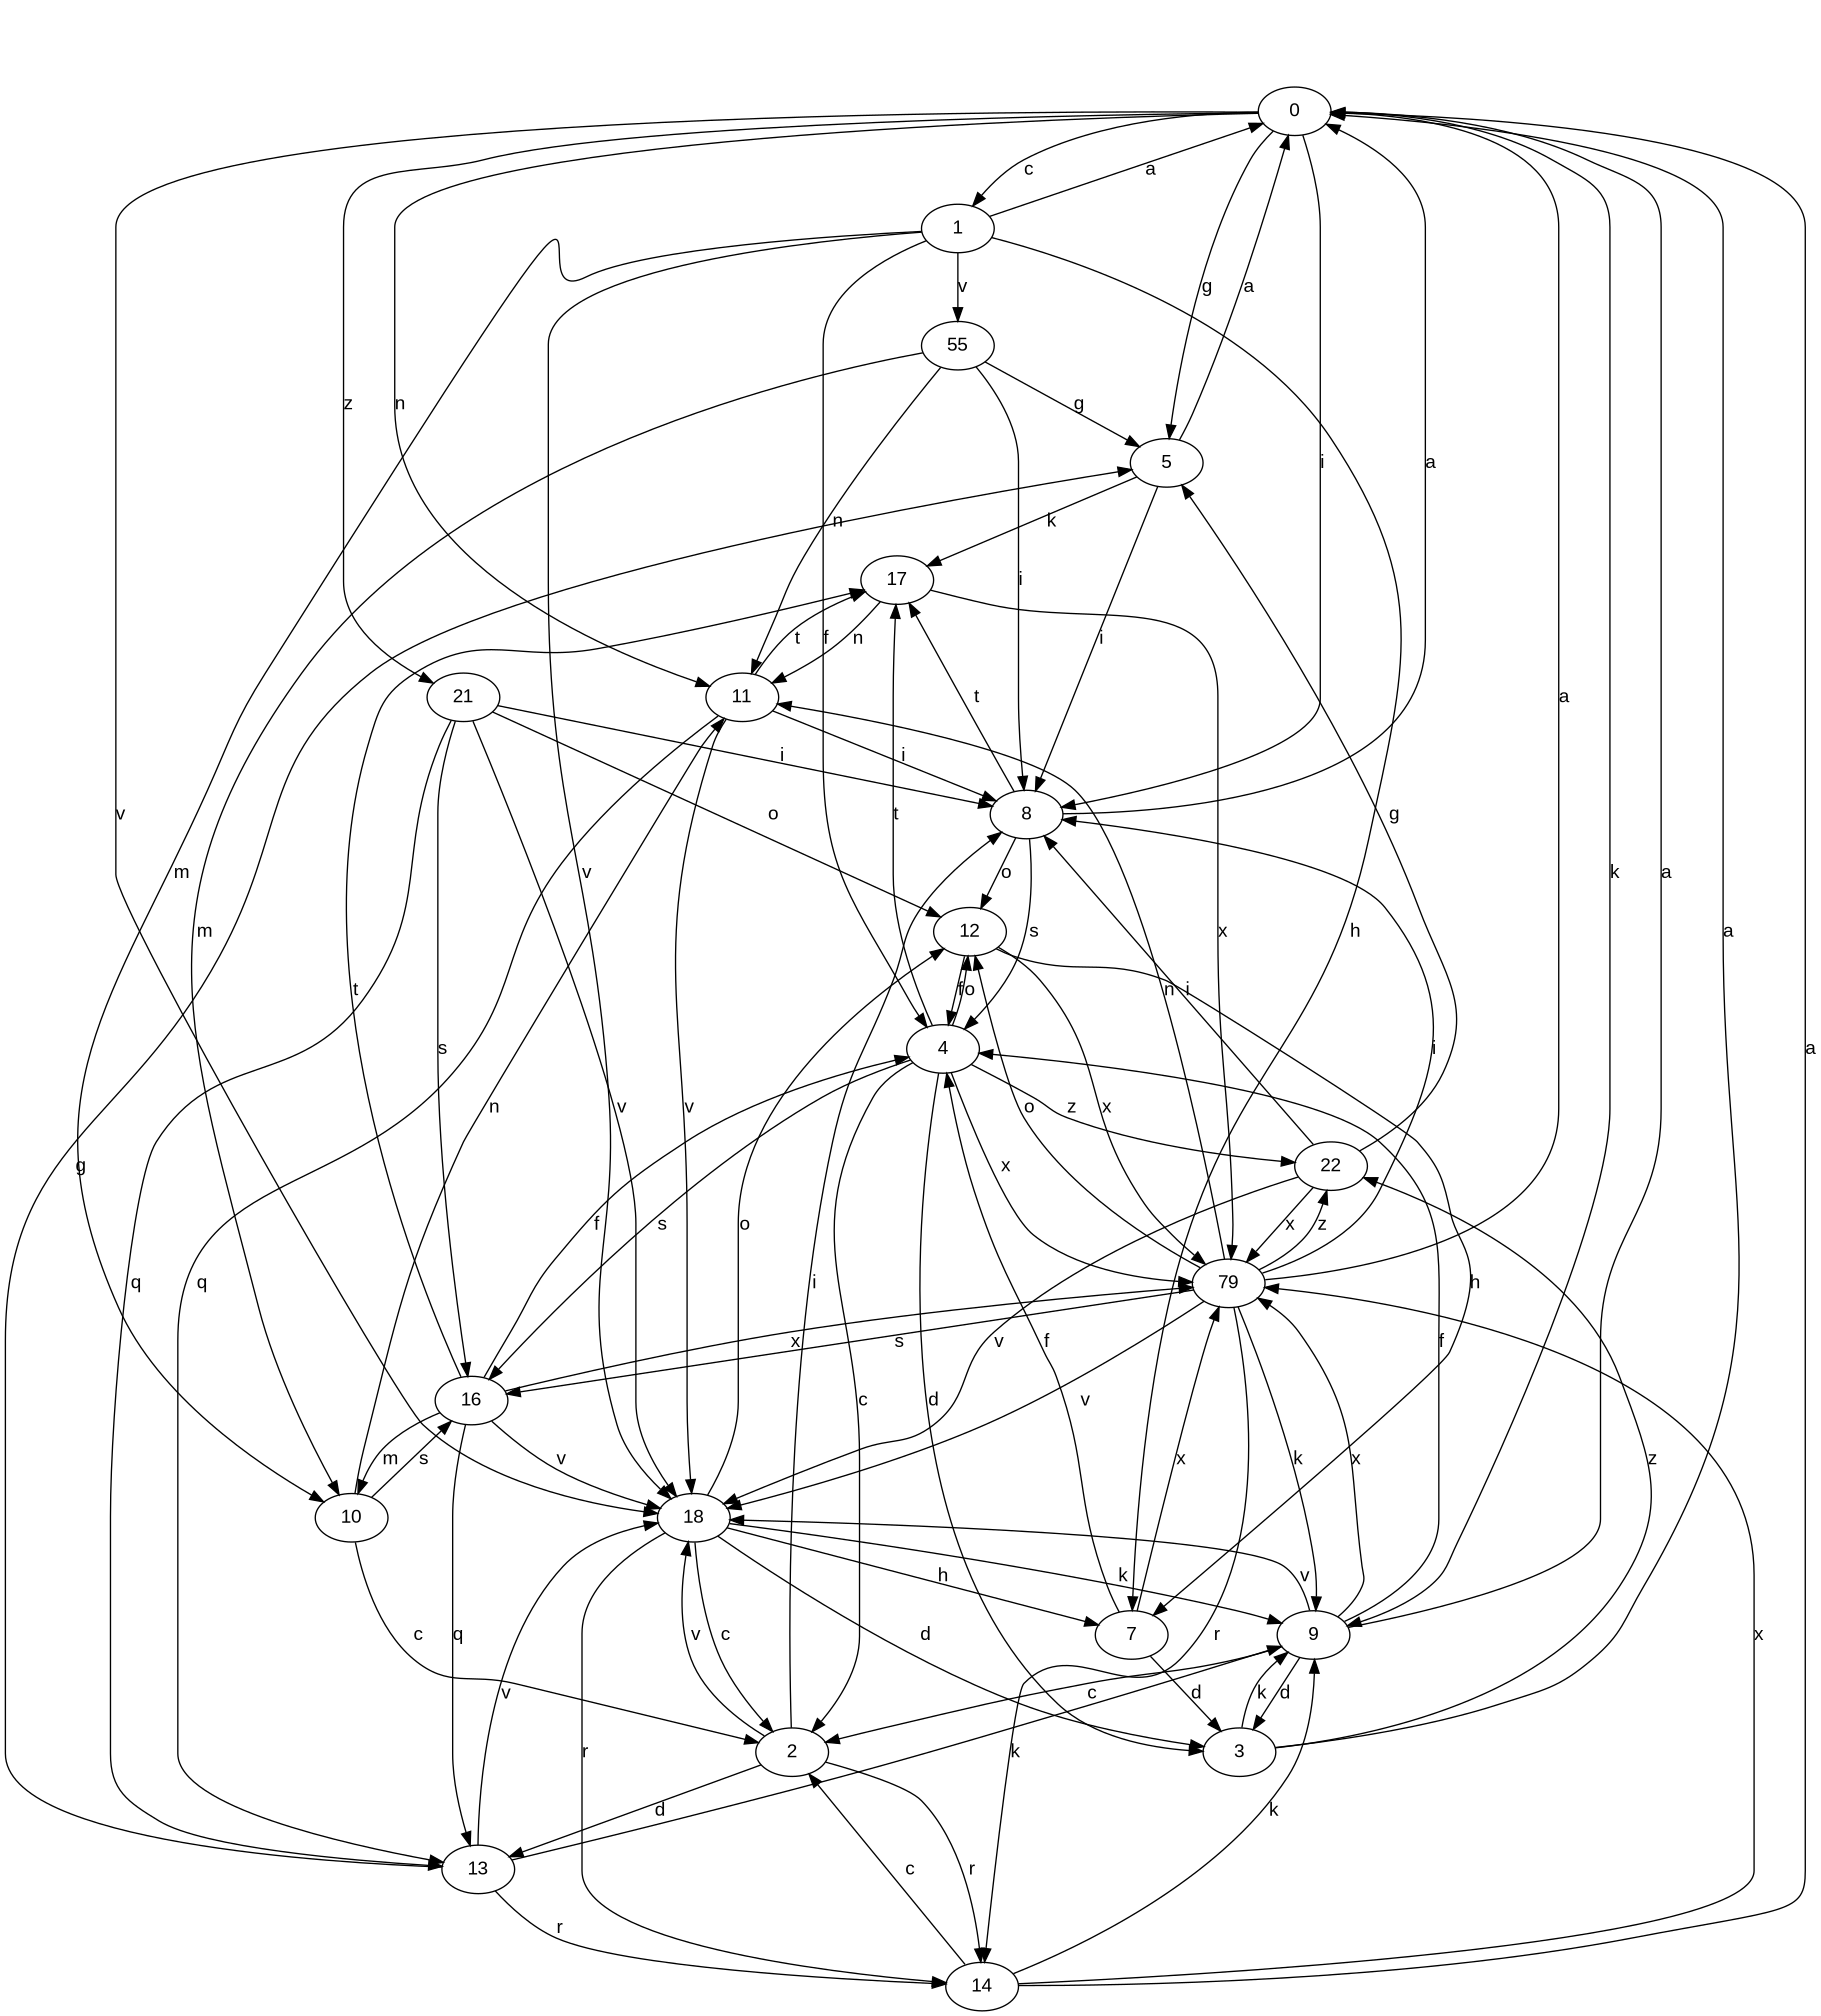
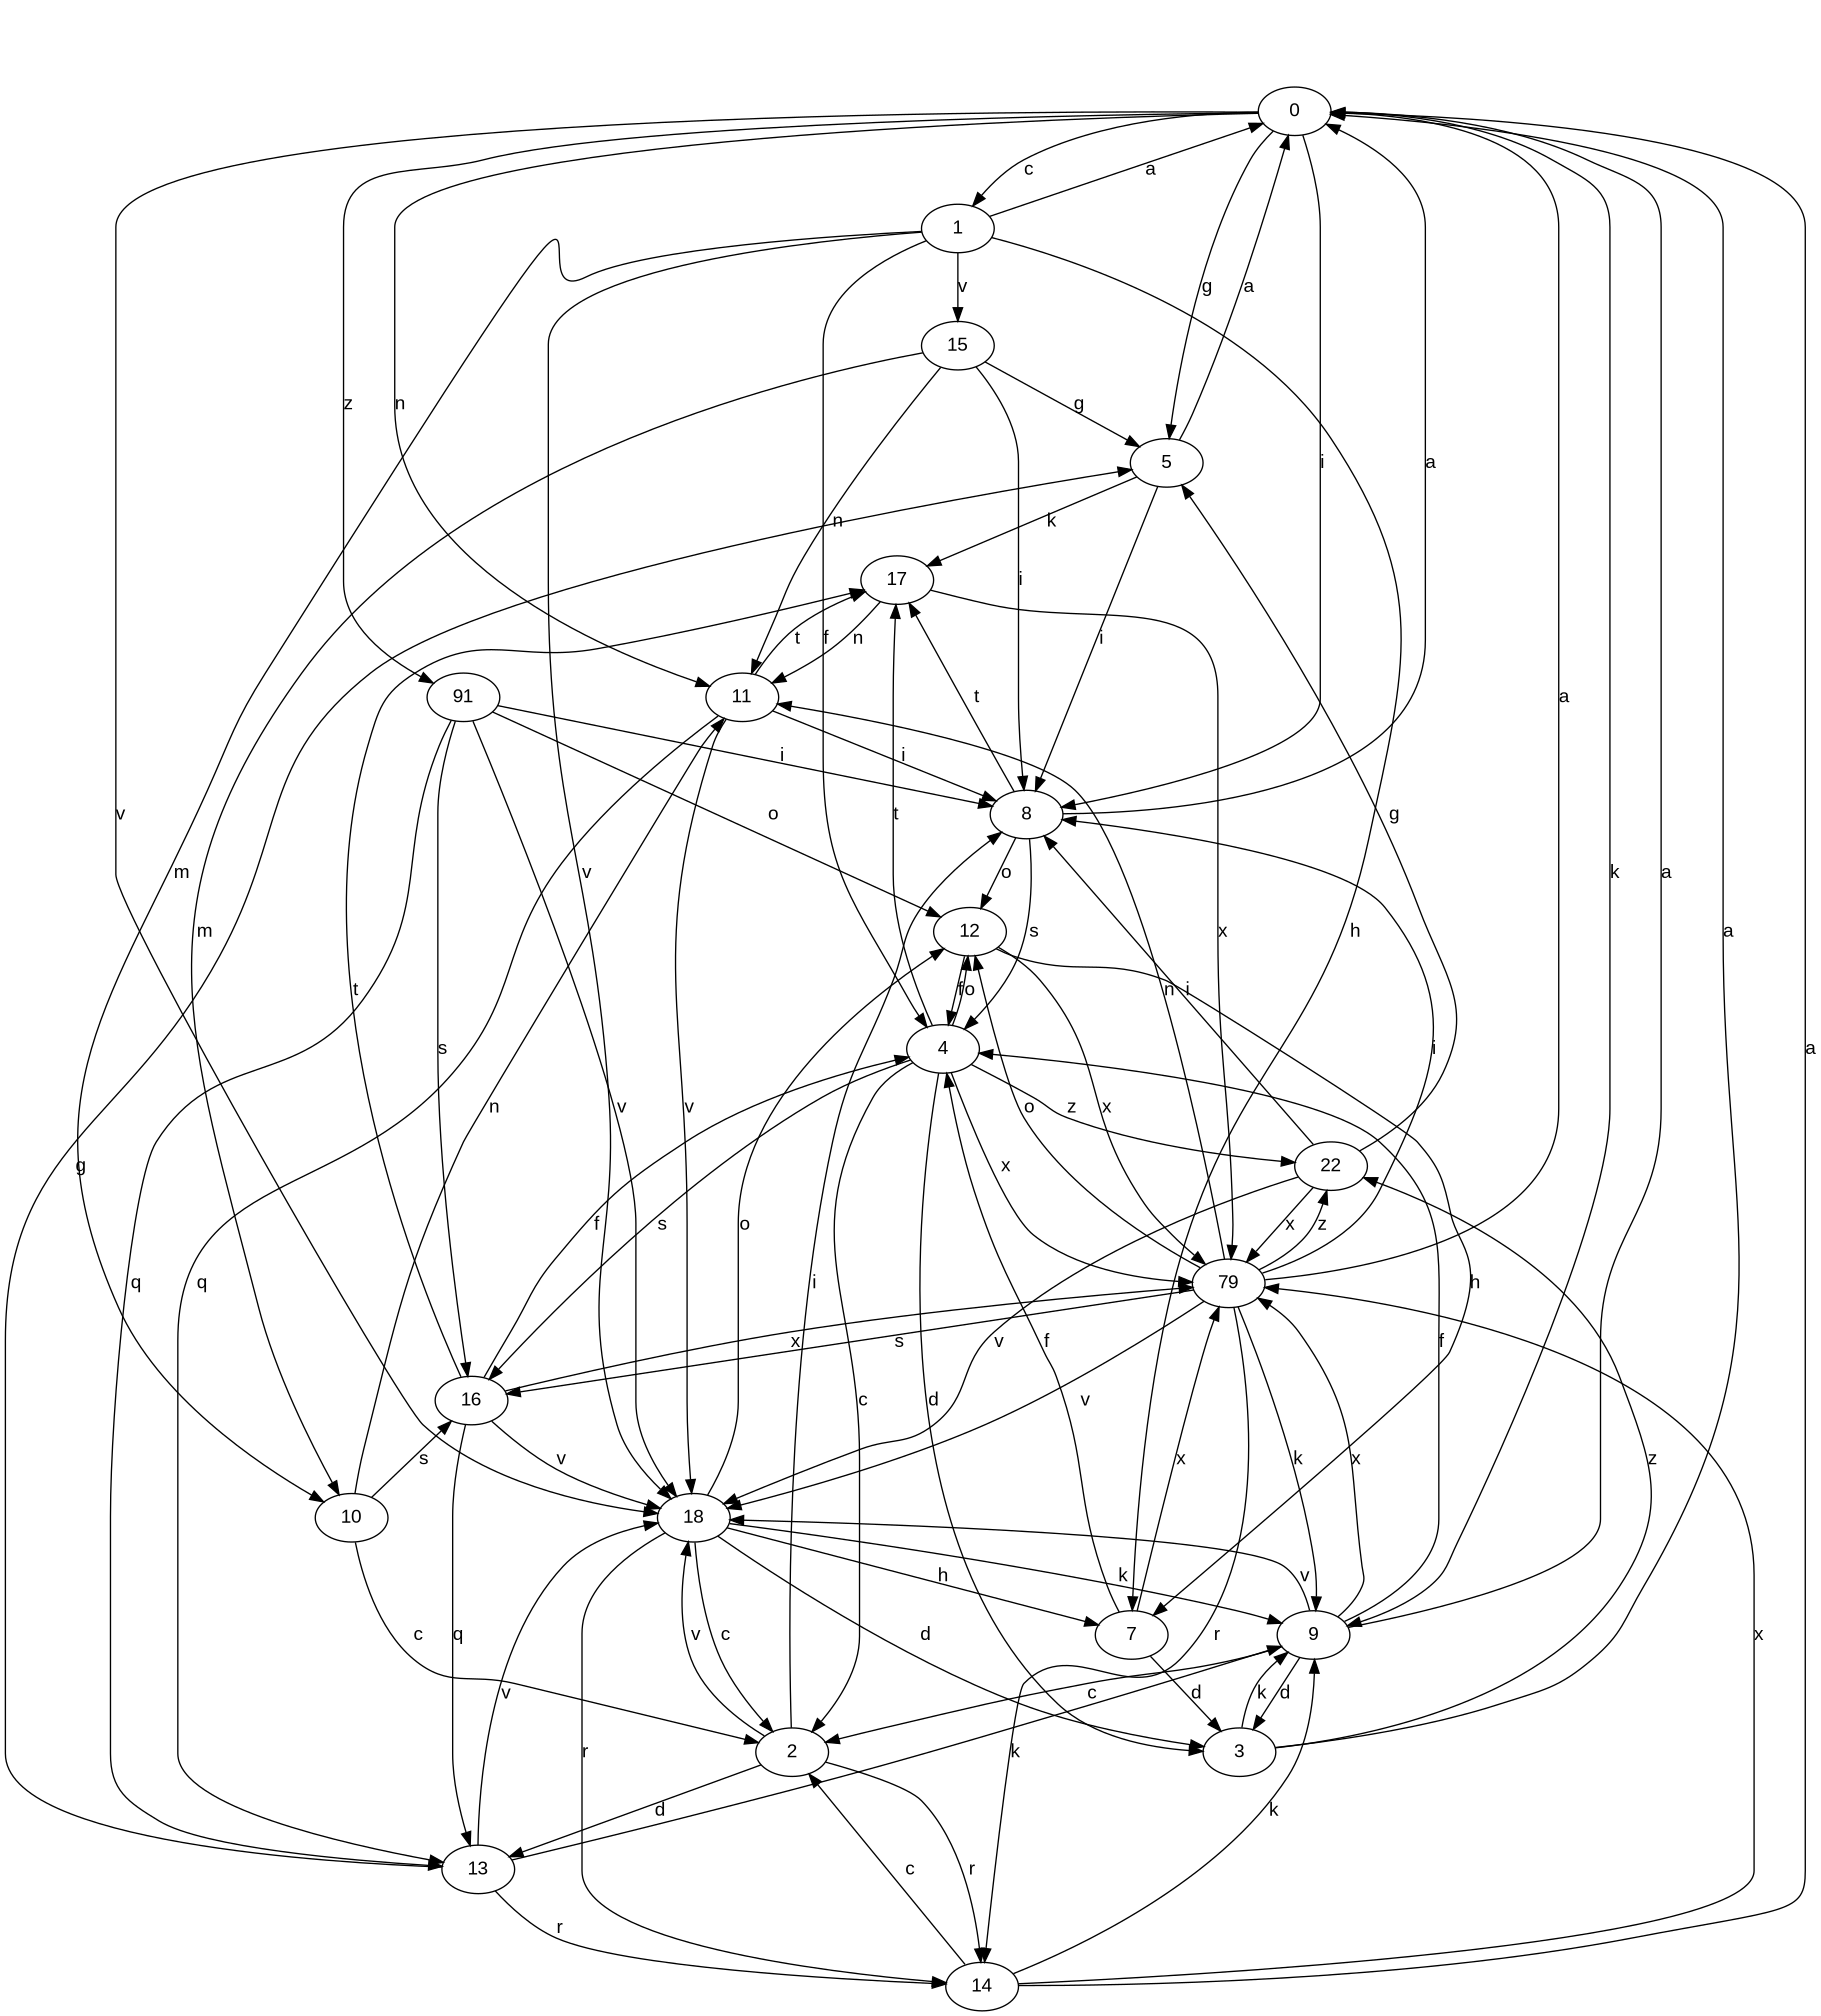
  strict digraph {
    fontname="Liberation Sans"
    node [fontname="Liberation Sans"]
    edge [fontname="Liberation Sans"]
    0
    1
    5
    8
    9
    11
    18
-   21
+   21 [label=91]
    4
    7
    10
-   15 [label=55]
+   15
    17
    12
    2
    3
    n17 [label=79]
    13
    14
    16
    22
    0 -> 1 [label=c]
    0 -> 5 [label=g]
    0 -> 8 [label=i]
    0 -> 9 [label=k]
    0 -> 11 [label=n]
    0 -> 18 [label=v]
    0 -> 21 [label=z]
    1 -> 0 [label=a]
    1 -> 18 [label=v]
    1 -> 4 [label=f]
    1 -> 7 [label=h]
    1 -> 10 [label=m]
    1 -> 15 [label=v]
    5 -> 0 [label=a]
    5 -> 8 [label=i]
    5 -> 17 [label=k]
    8 -> 0 [label=a]
    8 -> 4 [label=s]
    8 -> 17 [label=t]
    8 -> 12 [label=o]
    9 -> 0 [label=a]
    9 -> 18 [label=v]
    9 -> 4 [label=f]
    9 -> 2 [label=c]
    9 -> 3 [label=d]
    9 -> n17 [label=x]
    11 -> 8 [label=i]
    11 -> 18 [label=v]
    11 -> 17 [label=t]
    11 -> 13 [label=q]
    18 -> 9 [label=k]
    18 -> 7 [label=h]
    18 -> 12 [label=o]
    18 -> 2 [label=c]
    18 -> 3 [label=d]
    18 -> 14 [label=r]
    21 -> 8 [label=i]
    21 -> 18 [label=v]
    21 -> 12 [label=o]
    21 -> 13 [label=q]
    21 -> 16 [label=s]
    4 -> 17 [label=t]
    4 -> 12 [label=o]
    4 -> 2 [label=c]
    4 -> 3 [label=d]
    4 -> n17 [label=x]
    4 -> 16 [label=s]
    4 -> 22 [label=z]
    7 -> 4 [label=f]
    7 -> 3 [label=d]
    7 -> n17 [label=x]
    10 -> 11 [label=n]
    10 -> 2 [label=c]
    10 -> 16 [label=s]
    15 -> 5 [label=g]
    15 -> 8 [label=i]
    15 -> 11 [label=n]
    15 -> 10 [label=m]
    17 -> 11 [label=n]
    17 -> n17 [label=x]
    12 -> 4 [label=f]
    12 -> 7 [label=h]
    12 -> n17 [label=x]
    2 -> 8 [label=i]
    2 -> 18 [label=v]
    2 -> 13 [label=d]
    2 -> 14 [label=r]
    3 -> 0 [label=a]
    3 -> 9 [label=k]
    3 -> 22 [label=z]
    n17 -> 0 [label=a]
    n17 -> 8 [label=i]
    n17 -> 9 [label=k]
    n17 -> 11 [label=n]
    n17 -> 18 [label=v]
    n17 -> 12 [label=o]
    n17 -> 14 [label=r]
    n17 -> 16 [label=s]
    n17 -> 22 [label=z]
    13 -> 5 [label=g]
    13 -> 9 [label=k]
    13 -> 18 [label=v]
    13 -> 14 [label=r]
    14 -> 0 [label=a]
    14 -> 9 [label=k]
    14 -> 2 [label=c]
    14 -> n17 [label=x]
    16 -> 18 [label=v]
    16 -> 4 [label=f]
-   16 -> 10 [label=m]
    16 -> 17 [label=t]
    16 -> n17 [label=x]
    16 -> 13 [label=q]
    22 -> 5 [label=g]
    22 -> 8 [label=i]
    22 -> 18 [label=v]
    22 -> n17 [label=x]
  }
